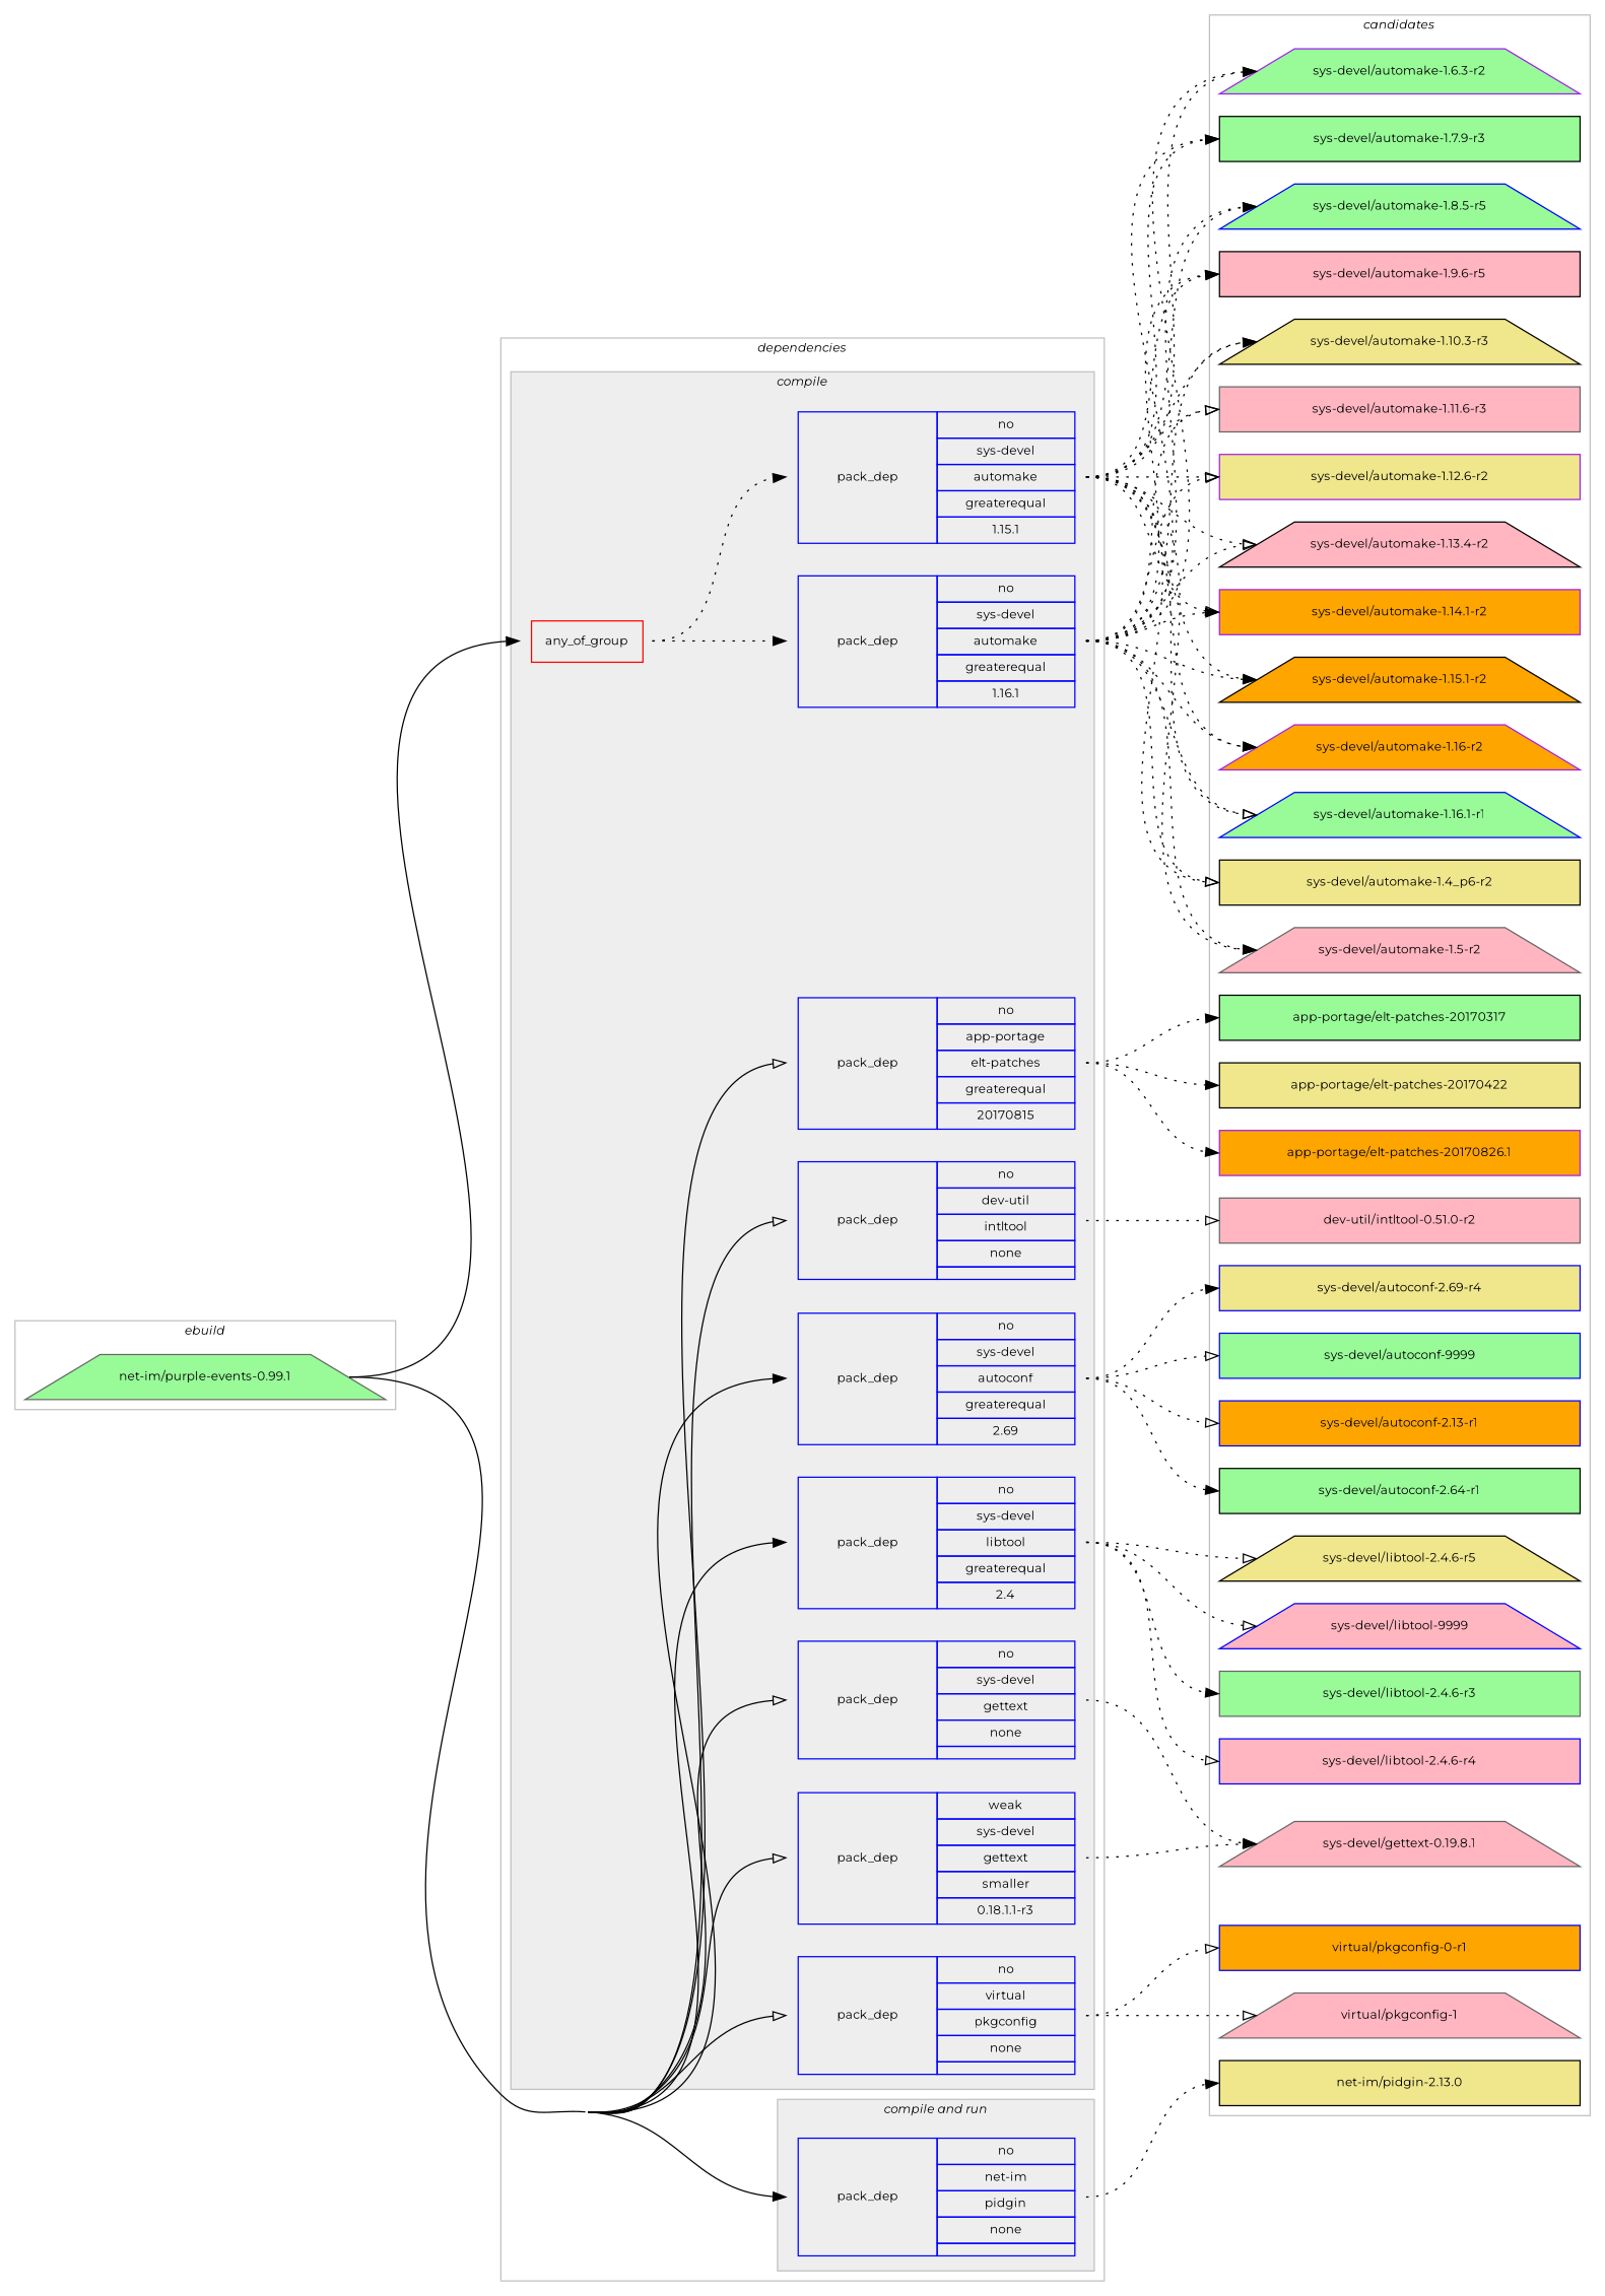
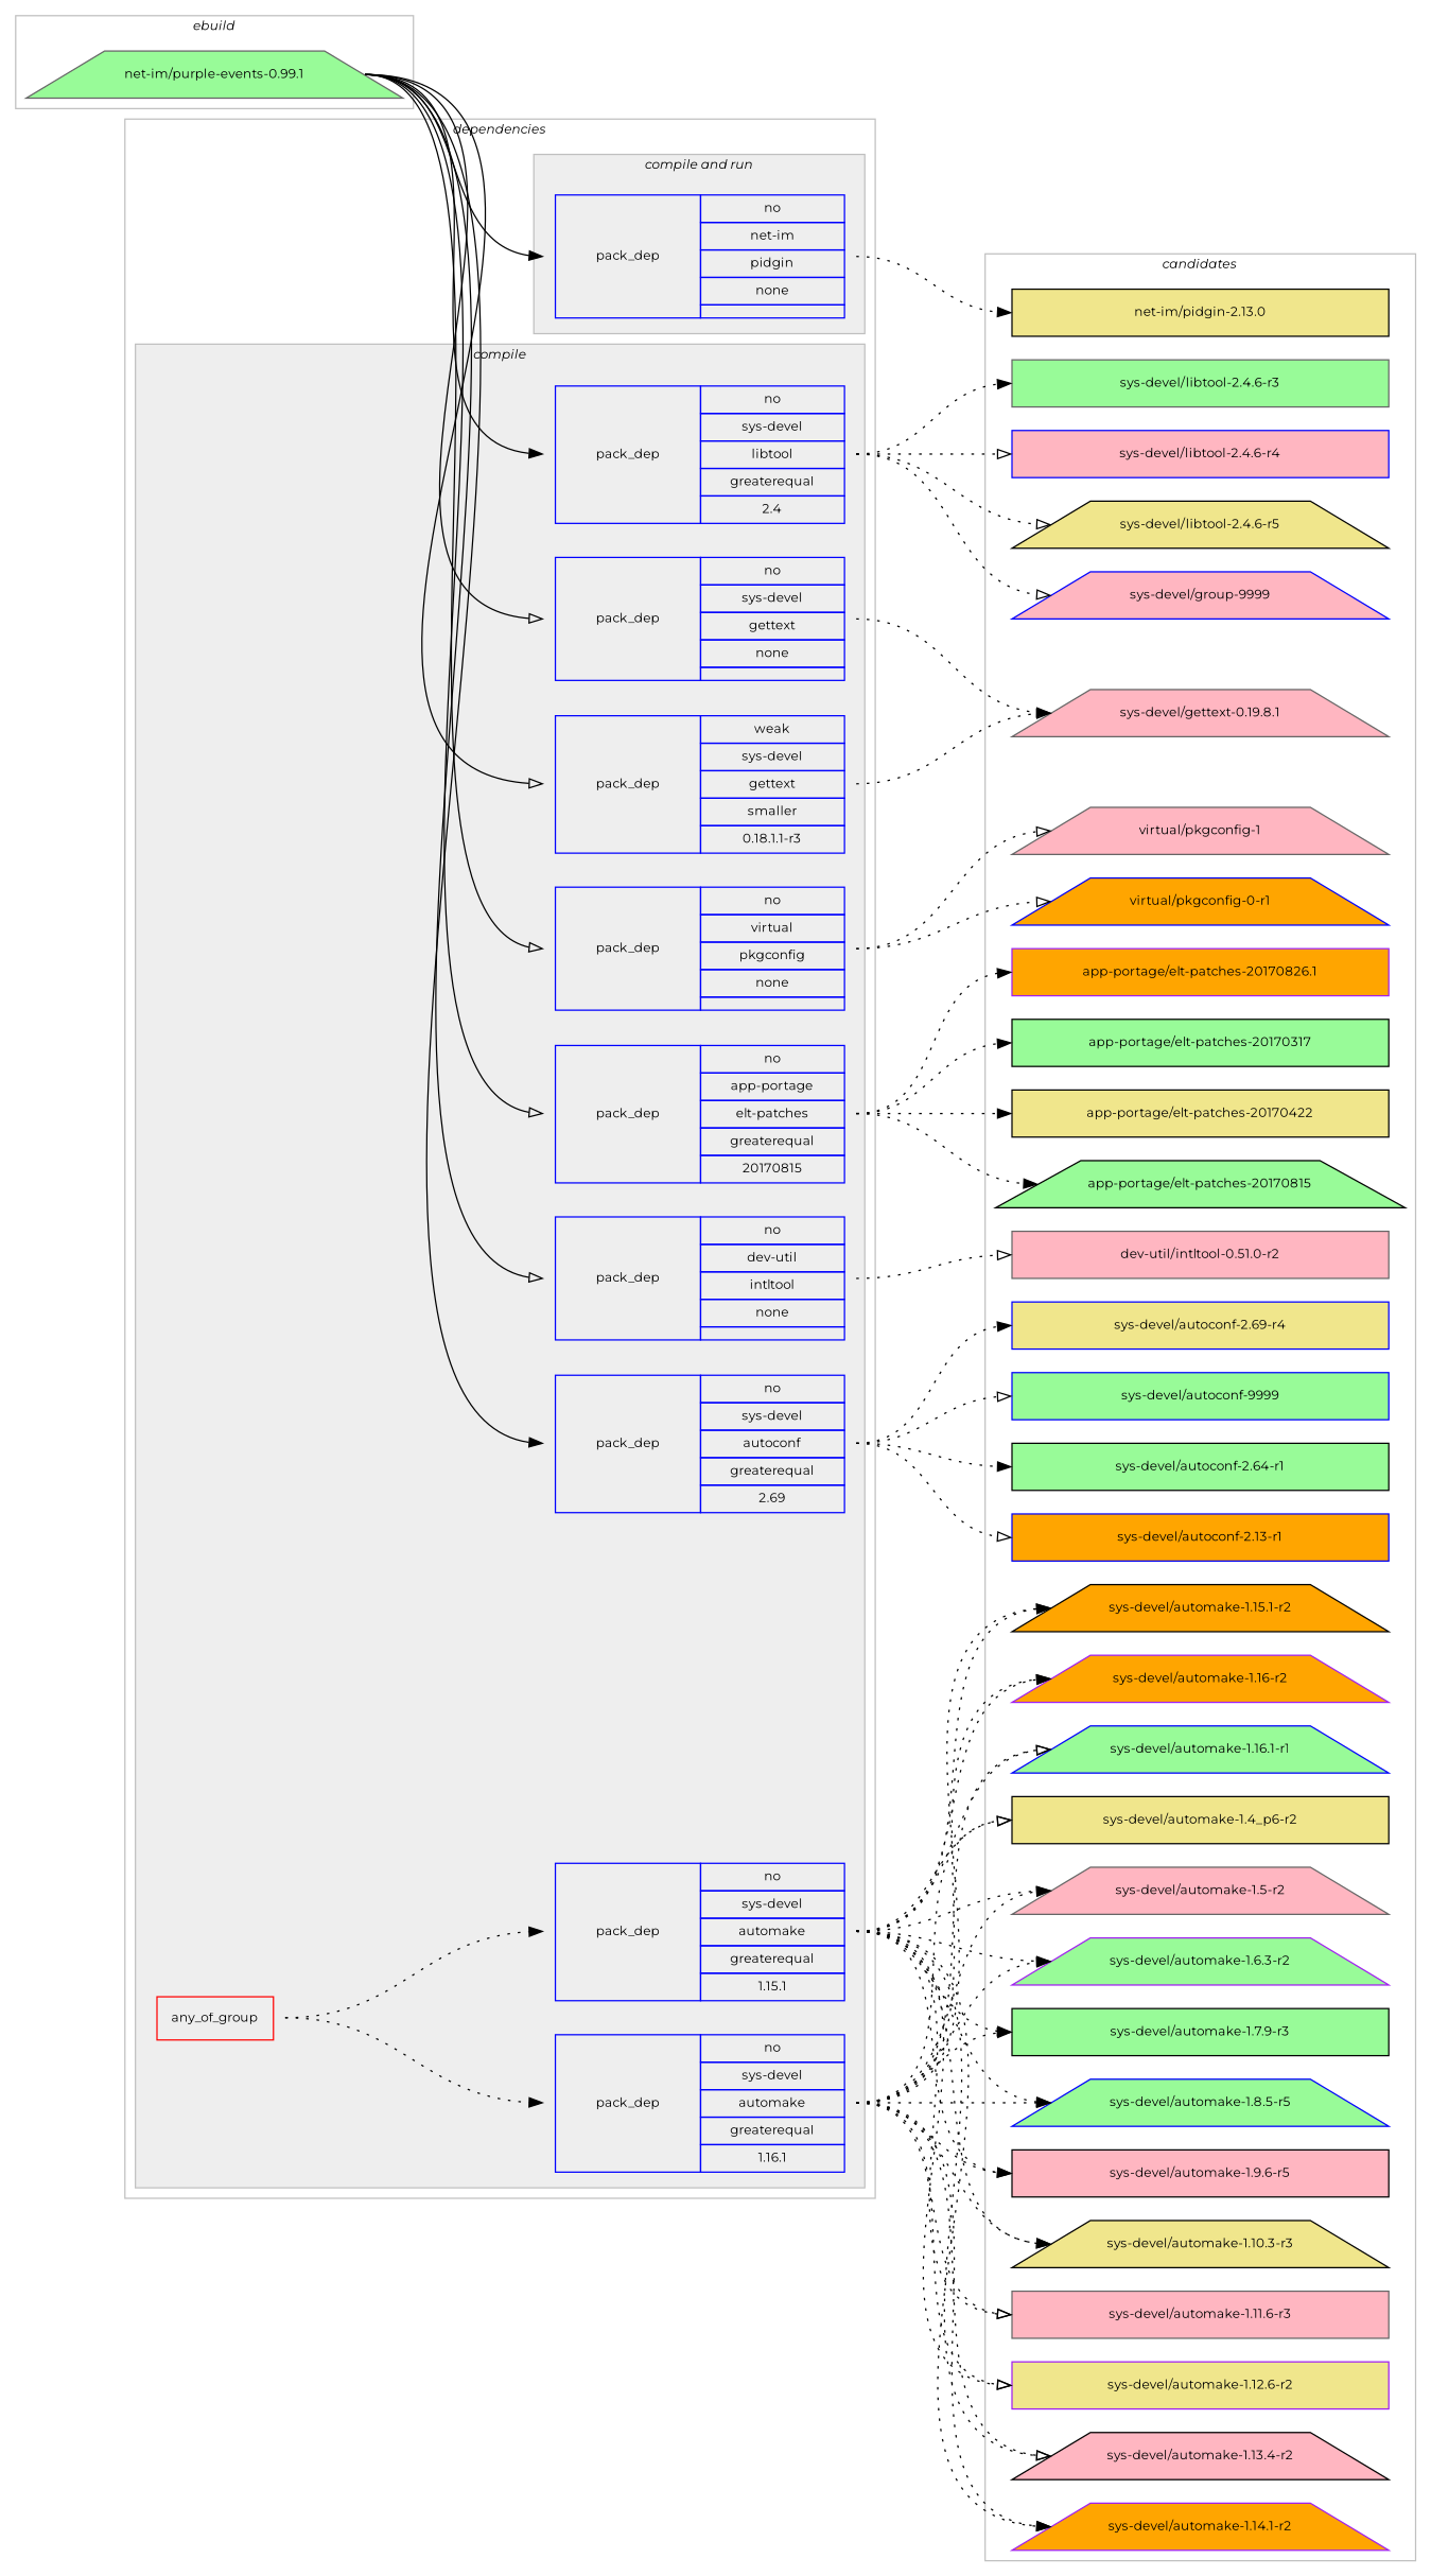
  digraph {
    compound=true
    concentrate=true
    fontname=Montserrat
    fontsize=10
    newrank=true
    rankdir=LR
    ranksep=1.5
    node [color=blue fontname=Montserrat fontsize=10 shape=box style=filled]
    edge [arrowhead=onormal fontname=Montserrat headport=w style=dotted tailport=e weight=100]
    n1 [color=gray40 fillcolor=palegreen label="net-im/purple-events-0.99.1" shape=trapezium width=4]
    n2 [label=<<TABLE BORDER="0" CELLBORDER="1" CELLSPACING="0" CELLPADDING="4" WIDTH="220"><TR><TD ROWSPAN="6" CELLPADDING="30">pack_dep</TD></TR><TR><TD WIDTH="110">no</TD></TR><TR><TD>sys-devel</TD></TR><TR><TD>automake</TD></TR><TR><TD>greaterequal</TD></TR><TR><TD>1.16.1</TD></TR></TABLE>> shape=none style=""]
    n3 [label=<<TABLE BORDER="0" CELLBORDER="1" CELLSPACING="0" CELLPADDING="4" WIDTH="220"><TR><TD ROWSPAN="6" CELLPADDING="30">pack_dep</TD></TR><TR><TD WIDTH="110">no</TD></TR><TR><TD>sys-devel</TD></TR><TR><TD>automake</TD></TR><TR><TD>greaterequal</TD></TR><TR><TD>1.15.1</TD></TR></TABLE>> shape=none style=""]
    n4 [color=red label=<<TABLE BORDER="0" CELLBORDER="1" CELLSPACING="0" CELLPADDING="4"><TR><TD CELLPADDING="10">any_of_group</TD></TR></TABLE>> shape=none style=""]
    n5 [label=<<TABLE BORDER="0" CELLBORDER="1" CELLSPACING="0" CELLPADDING="4" WIDTH="220"><TR><TD ROWSPAN="6" CELLPADDING="30">pack_dep</TD></TR><TR><TD WIDTH="110">no</TD></TR><TR><TD>app-portage</TD></TR><TR><TD>elt-patches</TD></TR><TR><TD>greaterequal</TD></TR><TR><TD>20170815</TD></TR></TABLE>> shape=none style=""]
    n6 [label=<<TABLE BORDER="0" CELLBORDER="1" CELLSPACING="0" CELLPADDING="4" WIDTH="220"><TR><TD ROWSPAN="6" CELLPADDING="30">pack_dep</TD></TR><TR><TD WIDTH="110">no</TD></TR><TR><TD>dev-util</TD></TR><TR><TD>intltool</TD></TR><TR><TD>none</TD></TR><TR><TD></TD></TR></TABLE>> shape=none style=""]
    n7 [label=<<TABLE BORDER="0" CELLBORDER="1" CELLSPACING="0" CELLPADDING="4" WIDTH="220"><TR><TD ROWSPAN="6" CELLPADDING="30">pack_dep</TD></TR><TR><TD WIDTH="110">no</TD></TR><TR><TD>sys-devel</TD></TR><TR><TD>autoconf</TD></TR><TR><TD>greaterequal</TD></TR><TR><TD>2.69</TD></TR></TABLE>> shape=none style=""]
    n8 [label=<<TABLE BORDER="0" CELLBORDER="1" CELLSPACING="0" CELLPADDING="4" WIDTH="220"><TR><TD ROWSPAN="6" CELLPADDING="30">pack_dep</TD></TR><TR><TD WIDTH="110">no</TD></TR><TR><TD>sys-devel</TD></TR><TR><TD>gettext</TD></TR><TR><TD>none</TD></TR><TR><TD></TD></TR></TABLE>> shape=none style=""]
    n9 [label=<<TABLE BORDER="0" CELLBORDER="1" CELLSPACING="0" CELLPADDING="4" WIDTH="220"><TR><TD ROWSPAN="6" CELLPADDING="30">pack_dep</TD></TR><TR><TD WIDTH="110">no</TD></TR><TR><TD>sys-devel</TD></TR><TR><TD>libtool</TD></TR><TR><TD>greaterequal</TD></TR><TR><TD>2.4</TD></TR></TABLE>> shape=none style=""]
    n10 [label=<<TABLE BORDER="0" CELLBORDER="1" CELLSPACING="0" CELLPADDING="4" WIDTH="220"><TR><TD ROWSPAN="6" CELLPADDING="30">pack_dep</TD></TR><TR><TD WIDTH="110">no</TD></TR><TR><TD>virtual</TD></TR><TR><TD>pkgconfig</TD></TR><TR><TD>none</TD></TR><TR><TD></TD></TR></TABLE>> shape=none style=""]
    n11 [label=<<TABLE BORDER="0" CELLBORDER="1" CELLSPACING="0" CELLPADDING="4" WIDTH="220"><TR><TD ROWSPAN="6" CELLPADDING="30">pack_dep</TD></TR><TR><TD WIDTH="110">weak</TD></TR><TR><TD>sys-devel</TD></TR><TR><TD>gettext</TD></TR><TR><TD>smaller</TD></TR><TR><TD>0.18.1.1-r3</TD></TR></TABLE>> shape=none style=""]
    n12 [label=<<TABLE BORDER="0" CELLBORDER="1" CELLSPACING="0" CELLPADDING="4" WIDTH="220"><TR><TD ROWSPAN="6" CELLPADDING="30">pack_dep</TD></TR><TR><TD WIDTH="110">no</TD></TR><TR><TD>net-im</TD></TR><TR><TD>pidgin</TD></TR><TR><TD>none</TD></TR><TR><TD></TD></TR></TABLE>> shape=none style=""]
    n13 [color=black fillcolor=khaki label="sys-devel/automake-1.10.3-r3" shape=trapezium width=4]
    n14 [color=gray40 fillcolor=lightpink label="sys-devel/automake-1.11.6-r3" width=4]
    n15 [color=purple fillcolor=khaki label="sys-devel/automake-1.12.6-r2" width=4]
    n16 [color=black fillcolor=lightpink label="sys-devel/automake-1.13.4-r2" shape=trapezium width=4]
-   n17 [color=purple fillcolor=orange label="sys-devel/automake-1.14.1-r2" width=4]
+   n17 [color=purple fillcolor=orange label="sys-devel/automake-1.14.1-r2" shape=trapezium width=4]
    n18 [color=black fillcolor=orange label="sys-devel/automake-1.15.1-r2" shape=trapezium width=4]
    n19 [color=purple fillcolor=orange label="sys-devel/automake-1.16-r2" shape=trapezium width=4]
    n20 [fillcolor=palegreen label="sys-devel/automake-1.16.1-r1" shape=trapezium width=4]
    n21 [color=black fillcolor=khaki label="sys-devel/automake-1.4_p6-r2" width=4]
    n22 [color=gray40 fillcolor=lightpink label="sys-devel/automake-1.5-r2" shape=trapezium width=4]
    n23 [color=purple fillcolor=palegreen label="sys-devel/automake-1.6.3-r2" shape=trapezium width=4]
    n24 [color=black fillcolor=palegreen label="sys-devel/automake-1.7.9-r3" width=4]
    n25 [fillcolor=palegreen label="sys-devel/automake-1.8.5-r5" shape=trapezium width=4]
    n26 [color=black fillcolor=lightpink label="sys-devel/automake-1.9.6-r5" width=4]
    n27 [color=black fillcolor=palegreen label="app-portage/elt-patches-20170317" width=4]
    n28 [color=black fillcolor=khaki label="app-portage/elt-patches-20170422" width=4]
+   n29 [color=black fillcolor=palegreen label="app-portage/elt-patches-20170815" shape=trapezium width=4]
    n30 [color=purple fillcolor=orange label="app-portage/elt-patches-20170826.1" width=4]
    n31 [color=gray40 fillcolor=lightpink label="dev-util/intltool-0.51.0-r2" width=4]
    n32 [fillcolor=orange label="sys-devel/autoconf-2.13-r1" width=4]
    n33 [color=black fillcolor=palegreen label="sys-devel/autoconf-2.64-r1" width=4]
    n34 [fillcolor=khaki label="sys-devel/autoconf-2.69-r4" width=4]
    n35 [fillcolor=palegreen label="sys-devel/autoconf-9999" width=4]
    n36 [color=gray40 fillcolor=lightpink label="sys-devel/gettext-0.19.8.1" shape=trapezium width=4]
    n37 [color=gray40 fillcolor=palegreen label="sys-devel/libtool-2.4.6-r3" width=4]
    n38 [fillcolor=lightpink label="sys-devel/libtool-2.4.6-r4" width=4]
    n39 [color=black fillcolor=khaki label="sys-devel/libtool-2.4.6-r5" shape=trapezium width=4]
-   n40 [fillcolor=lightpink label="sys-devel/libtool-9999" shape=trapezium width=4]
-   n41 [fillcolor=orange label="virtual/pkgconfig-0-r1" width=4]
+   n40 [fillcolor=lightpink label="sys-devel/group-9999" shape=trapezium width=4]
+   n41 [fillcolor=orange label="virtual/pkgconfig-0-r1" shape=trapezium width=4]
    n42 [color=gray40 fillcolor=lightpink label="virtual/pkgconfig-1" shape=trapezium width=4]
    n43 [color=black fillcolor=khaki label="net-im/pidgin-2.13.0" width=4]
    subgraph cluster_1 {
      color=gray
      label=<<i>dependencies</i>>
      subgraph cluster_2 {
        color=gray
        fillcolor="#eeeeee"
        label=<<i>compile</i>>
        style=filled
        subgraph sub_3 {
          color=gray
          fillcolor="#eeeeee"
          label=<<i>compile</i>>
          style=filled
          n4
          subgraph sub_4 {
            color=gray
            fillcolor="#eeeeee"
            label=<<i>compile</i>>
            style=filled
            n2
          }
          subgraph sub_5 {
            color=gray
            fillcolor="#eeeeee"
            label=<<i>compile</i>>
            style=filled
            n3
          }
        }
        subgraph sub_6 {
          color=gray
          fillcolor="#eeeeee"
          label=<<i>compile</i>>
          style=filled
          n5
        }
        subgraph sub_7 {
          color=gray
          fillcolor="#eeeeee"
          label=<<i>compile</i>>
          style=filled
          n6
        }
        subgraph sub_8 {
          color=gray
          fillcolor="#eeeeee"
          label=<<i>compile</i>>
          style=filled
          n7
        }
        subgraph sub_9 {
          color=gray
          fillcolor="#eeeeee"
          label=<<i>compile</i>>
          style=filled
          n8
        }
        subgraph sub_10 {
          color=gray
          fillcolor="#eeeeee"
          label=<<i>compile</i>>
          style=filled
          n9
        }
        subgraph sub_11 {
          color=gray
          fillcolor="#eeeeee"
          label=<<i>compile</i>>
          style=filled
          n10
        }
        subgraph sub_12 {
          color=gray
          fillcolor="#eeeeee"
          label=<<i>compile</i>>
          style=filled
          n11
        }
      }
      subgraph cluster_13 {
        color=gray
        fillcolor="#eeeeee"
        label=<<i>run</i>>
        style=filled
      }
      subgraph cluster_14 {
        color=gray
        fillcolor="#eeeeee"
        label=<<i>compile and run</i>>
        style=filled
        subgraph sub_15 {
          color=gray
          fillcolor="#eeeeee"
          label=<<i>compile and run</i>>
          style=filled
          n12
        }
      }
    }
    subgraph cluster_16 {
      color=gray
      label=<<i>ebuild</i>>
      rank=same
      n1
    }
    subgraph cluster_17 {
      color=gray
      label=<<i>candidates</i>>
      rank=same
      subgraph sub_18 {
        color=black
        label=<<i>candidates</i>>
        nodesep=1
        rank=same
        n13
        n14
        n15
        n16
        n17
        n18
        n19
        n20
        n21
        n22
        n23
        n24
        n25
        n26
      }
      subgraph sub_19 {
        color=black
        label=<<i>candidates</i>>
        nodesep=1
        rank=same
        n13
        n14
        n15
        n16
        n17
        n18
        n19
        n20
        n21
        n22
        n23
        n24
        n25
        n26
      }
      subgraph sub_20 {
        color=black
        label=<<i>candidates</i>>
        nodesep=1
        rank=same
        n27
        n28
+       n29
        n30
      }
      subgraph sub_21 {
        color=black
        label=<<i>candidates</i>>
        nodesep=1
        rank=same
        n31
      }
      subgraph sub_22 {
        color=black
        label=<<i>candidates</i>>
        nodesep=1
        rank=same
        n32
        n33
        n34
        n35
      }
      subgraph sub_23 {
        color=black
        label=<<i>candidates</i>>
        nodesep=1
        rank=same
        n36
      }
      subgraph sub_24 {
        color=black
        label=<<i>candidates</i>>
        nodesep=1
        rank=same
        n37
        n38
        n39
        n40
      }
      subgraph sub_25 {
        color=black
        label=<<i>candidates</i>>
        nodesep=1
        rank=same
        n41
        n42
      }
      subgraph sub_26 {
        color=black
        label=<<i>candidates</i>>
        nodesep=1
        rank=same
        n36
      }
      subgraph sub_27 {
        color=black
        label=<<i>candidates</i>>
        nodesep=1
        rank=same
        n43
      }
    }
-   n1 -> n4 [arrowhead=normal style=solid weight=20]
    n1 -> n5 [style=solid weight=20]
    n1 -> n6 [style=solid weight=20]
    n1 -> n7 [arrowhead=normal style=solid weight=20]
    n1 -> n8 [style=solid weight=20]
    n1 -> n9 [arrowhead=normal style=solid weight=20]
    n1 -> n10 [style=solid weight=20]
    n1 -> n11 [style=solid weight=20]
    n1 -> n12 [arrowhead=normal style=solid weight=20]
    n2 -> n13 [arrowhead=normal]
    n2 -> n14
    n2 -> n15
    n2 -> n16
    n2 -> n17 [arrowhead=normal]
    n2 -> n18
    n2 -> n19 [arrowhead=normal]
    n2 -> n20
    n2 -> n21
    n2 -> n22
    n2 -> n23 [arrowhead=normal]
    n2 -> n24 [arrowhead=normal]
    n2 -> n25
    n2 -> n26 [arrowhead=normal]
    n3 -> n13
    n3 -> n14
    n3 -> n15
    n3 -> n16
    n3 -> n17
    n3 -> n18 [arrowhead=normal]
    n3 -> n19 [arrowhead=normal]
    n3 -> n20
    n3 -> n21
    n3 -> n22 [arrowhead=normal]
    n3 -> n23 [arrowhead=normal]
    n3 -> n24 [arrowhead=normal]
    n3 -> n25 [arrowhead=normal]
    n3 -> n26
    n4 -> n2 [arrowhead=normal weight=20]
    n4 -> n3 [arrowhead=normal weight=20]
    n5 -> n27 [arrowhead=normal]
    n5 -> n28 [arrowhead=normal]
+   n5 -> n29 [arrowhead=normal]
    n5 -> n30 [arrowhead=normal]
    n6 -> n31
    n7 -> n32
    n7 -> n33 [arrowhead=normal]
    n7 -> n34 [arrowhead=normal]
    n7 -> n35
    n8 -> n36 [arrowhead=normal]
    n9 -> n37 [arrowhead=normal]
    n9 -> n38
    n9 -> n39
    n9 -> n40
    n10 -> n41
    n10 -> n42
    n11 -> n36
    n12 -> n43 [arrowhead=normal]
  }
